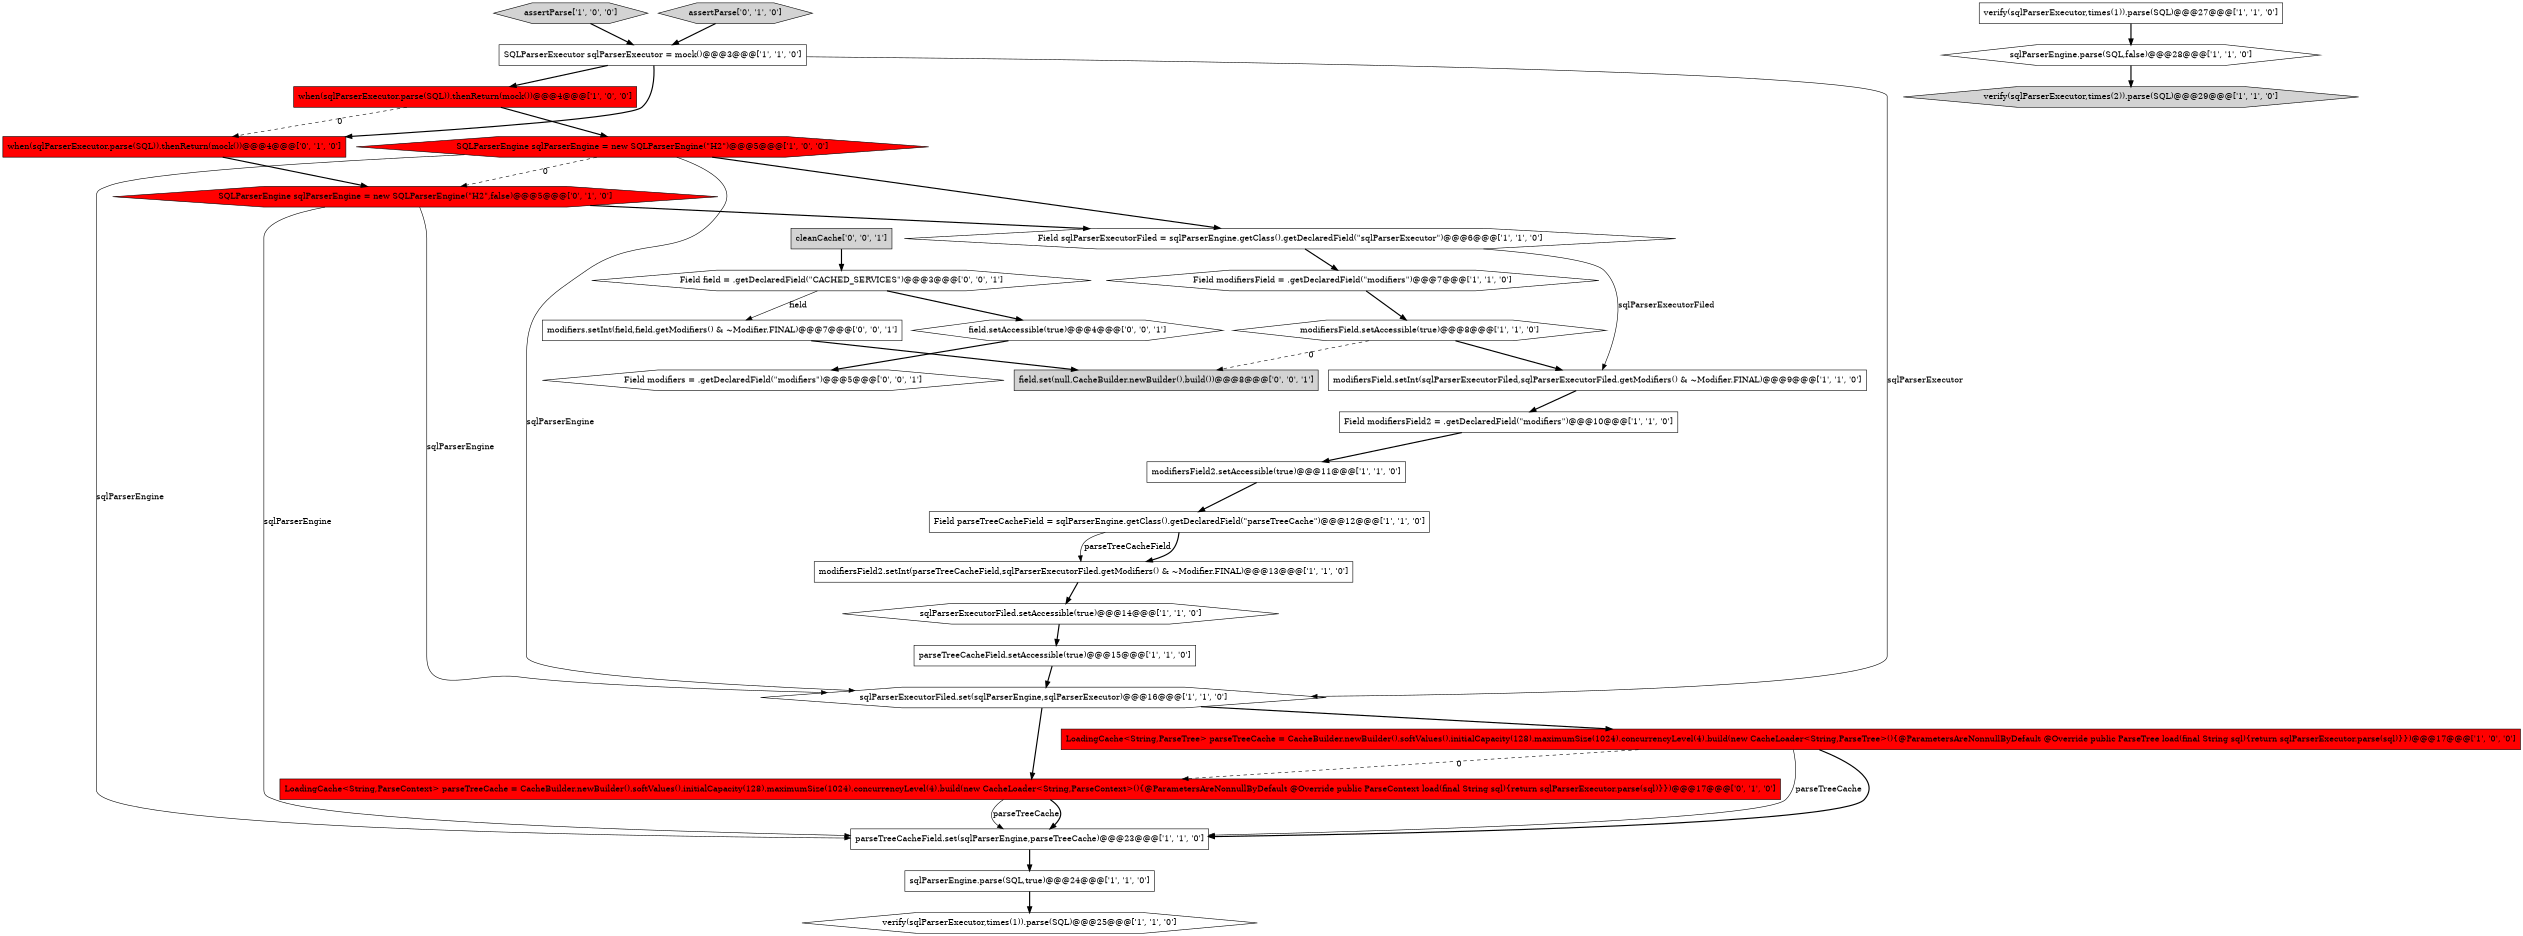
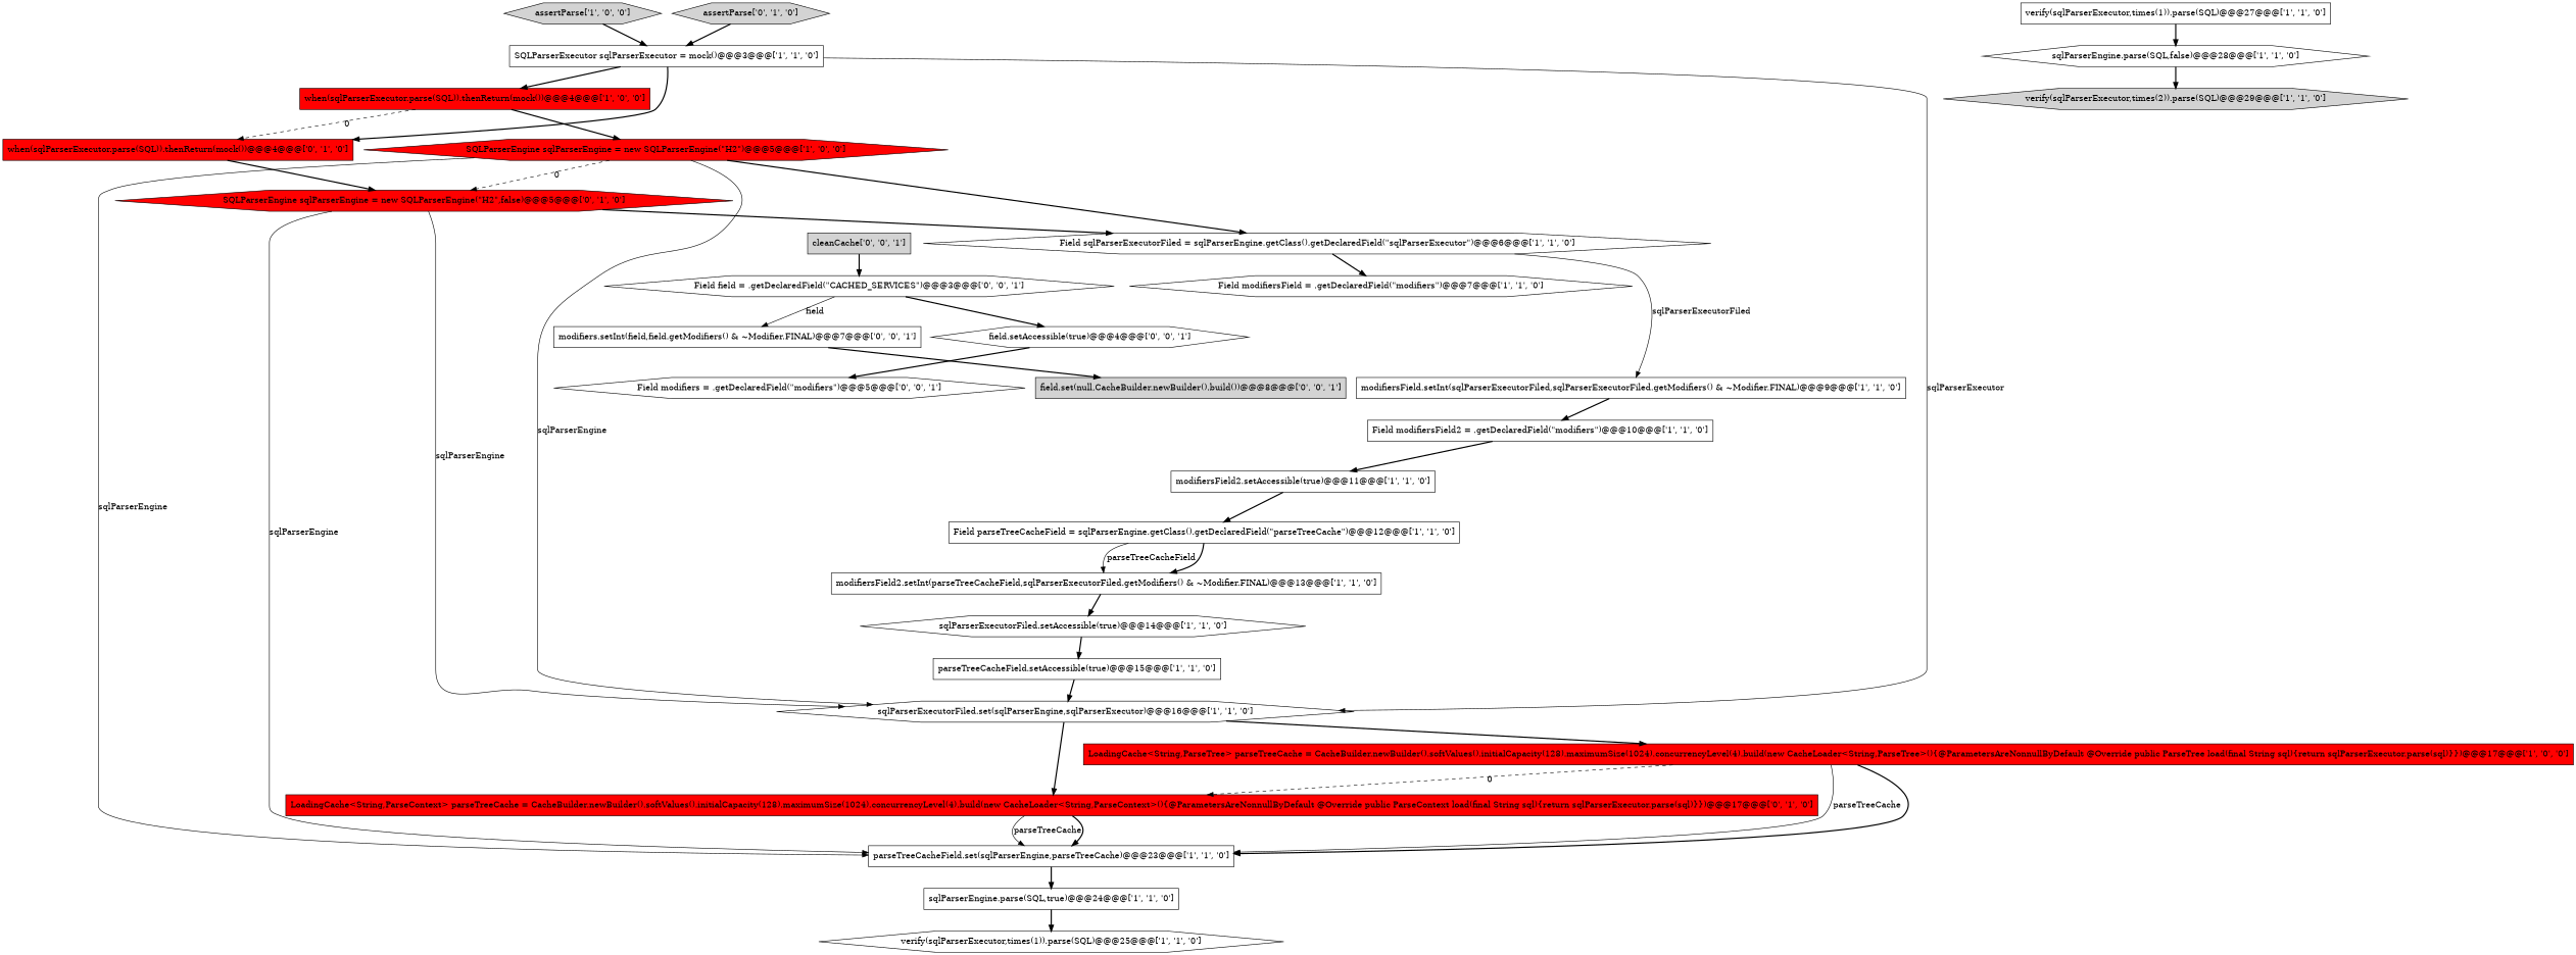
  digraph {
    node [fillcolor=white shape=box style=filled]
    edge [style=bold]
    n1 [label="modifiers.setInt(field,field.getModifiers() & ~Modifier.FINAL)@@@7@@@['0', '0', '1']"]
    n2 [fillcolor=lightgray label="field.set(null,CacheBuilder.newBuilder().build())@@@8@@@['0', '0', '1']"]
    n3 [label="sqlParserEngine.parse(SQL,false)@@@28@@@['1', '1', '0']" shape=hexagon]
    n4 [fillcolor=lightgray label="verify(sqlParserExecutor,times(2)).parse(SQL)@@@29@@@['1', '1', '0']" shape=hexagon]
    n5 [label="sqlParserExecutorFiled.set(sqlParserEngine,sqlParserExecutor)@@@16@@@['1', '1', '0']" shape=hexagon]
    n6 [fillcolor=red label="LoadingCache<String,ParseContext> parseTreeCache = CacheBuilder.newBuilder().softValues().initialCapacity(128).maximumSize(1024).concurrencyLevel(4).build(new CacheLoader<String,ParseContext>(){@ParametersAreNonnullByDefault @Override public ParseContext load(final String sql){return sqlParserExecutor.parse(sql)}})@@@17@@@['0', '1', '0']"]
    n7 [fillcolor=red label="LoadingCache<String,ParseTree> parseTreeCache = CacheBuilder.newBuilder().softValues().initialCapacity(128).maximumSize(1024).concurrencyLevel(4).build(new CacheLoader<String,ParseTree>(){@ParametersAreNonnullByDefault @Override public ParseTree load(final String sql){return sqlParserExecutor.parse(sql)}})@@@17@@@['1', '0', '0']"]
    n8 [label="parseTreeCacheField.set(sqlParserEngine,parseTreeCache)@@@23@@@['1', '1', '0']"]
    n9 [label="modifiersField2.setAccessible(true)@@@11@@@['1', '1', '0']"]
    n10 [label="Field parseTreeCacheField = sqlParserEngine.getClass().getDeclaredField(\"parseTreeCache\")@@@12@@@['1', '1', '0']"]
    n11 [label="modifiersField2.setInt(parseTreeCacheField,sqlParserExecutorFiled.getModifiers() & ~Modifier.FINAL)@@@13@@@['1', '1', '0']"]
    n12 [fillcolor=lightgray label="cleanCache['0', '0', '1']"]
    n13 [label="Field field = .getDeclaredField(\"CACHED_SERVICES\")@@@3@@@['0', '0', '1']" shape=hexagon]
    n14 [label="field.setAccessible(true)@@@4@@@['0', '0', '1']" shape=hexagon]
    n15 [fillcolor=red label="SQLParserEngine sqlParserEngine = new SQLParserEngine(\"H2\")@@@5@@@['1', '0', '0']" shape=hexagon]
    n16 [fillcolor=red label="SQLParserEngine sqlParserEngine = new SQLParserEngine(\"H2\",false)@@@5@@@['0', '1', '0']" shape=hexagon]
    n17 [label="Field sqlParserExecutorFiled = sqlParserEngine.getClass().getDeclaredField(\"sqlParserExecutor\")@@@6@@@['1', '1', '0']" shape=hexagon]
    n18 [label="sqlParserEngine.parse(SQL,true)@@@24@@@['1', '1', '0']"]
    n19 [label="modifiersField.setInt(sqlParserExecutorFiled,sqlParserExecutorFiled.getModifiers() & ~Modifier.FINAL)@@@9@@@['1', '1', '0']"]
    n20 [label="Field modifiersField = .getDeclaredField(\"modifiers\")@@@7@@@['1', '1', '0']" shape=hexagon]
    n21 [fillcolor=red label="when(sqlParserExecutor.parse(SQL)).thenReturn(mock())@@@4@@@['0', '1', '0']"]
-   n22 [label="modifiersField.setAccessible(true)@@@8@@@['1', '1', '0']" shape=hexagon]
    n23 [label="Field modifiersField2 = .getDeclaredField(\"modifiers\")@@@10@@@['1', '1', '0']"]
    n24 [fillcolor=red label="when(sqlParserExecutor.parse(SQL)).thenReturn(mock())@@@4@@@['1', '0', '0']"]
    n25 [label="sqlParserExecutorFiled.setAccessible(true)@@@14@@@['1', '1', '0']" shape=hexagon]
    n26 [label="parseTreeCacheField.setAccessible(true)@@@15@@@['1', '1', '0']"]
    n27 [label="verify(sqlParserExecutor,times(1)).parse(SQL)@@@27@@@['1', '1', '0']"]
    n28 [label="Field modifiers = .getDeclaredField(\"modifiers\")@@@5@@@['0', '0', '1']" shape=hexagon]
    n29 [label="verify(sqlParserExecutor,times(1)).parse(SQL)@@@25@@@['1', '1', '0']" shape=hexagon]
    n30 [fillcolor=lightgray label="assertParse['1', '0', '0']" shape=hexagon]
    n31 [label="SQLParserExecutor sqlParserExecutor = mock()@@@3@@@['1', '1', '0']"]
    n32 [fillcolor=lightgray label="assertParse['0', '1', '0']" shape=hexagon]
    n1 -> n2
    n3 -> n4
    n5 -> n6
    n5 -> n7
    n6 -> n8 [label=parseTreeCache style=solid]
    n6 -> n8
    n7 -> n6 [label=0 style=dashed]
    n7 -> n8 [label=parseTreeCache style=solid]
    n7 -> n8
    n8 -> n18
    n9 -> n10
    n10 -> n11 [label=parseTreeCacheField style=solid]
    n10 -> n11
    n11 -> n25
    n12 -> n13
    n13 -> n1 [label=field style=solid]
    n13 -> n14
    n14 -> n28
    n15 -> n5 [label=sqlParserEngine style=solid]
    n15 -> n8 [label=sqlParserEngine style=solid]
    n15 -> n16 [label=0 style=dashed]
    n15 -> n17
    n16 -> n5 [label=sqlParserEngine style=solid]
    n16 -> n8 [label=sqlParserEngine style=solid]
    n16 -> n17
    n17 -> n19 [label=sqlParserExecutorFiled style=solid]
    n17 -> n20
    n18 -> n29
    n19 -> n23
-   n20 -> n22
    n21 -> n16
-   n22 -> n2 [label=0 style=dashed]
-   n22 -> n19
    n23 -> n9
    n24 -> n15
    n24 -> n21 [label=0 style=dashed]
    n25 -> n26
    n26 -> n5
    n27 -> n3
    n30 -> n31
    n31 -> n5 [label=sqlParserExecutor style=solid]
    n31 -> n21
    n31 -> n24
    n32 -> n31
  }
